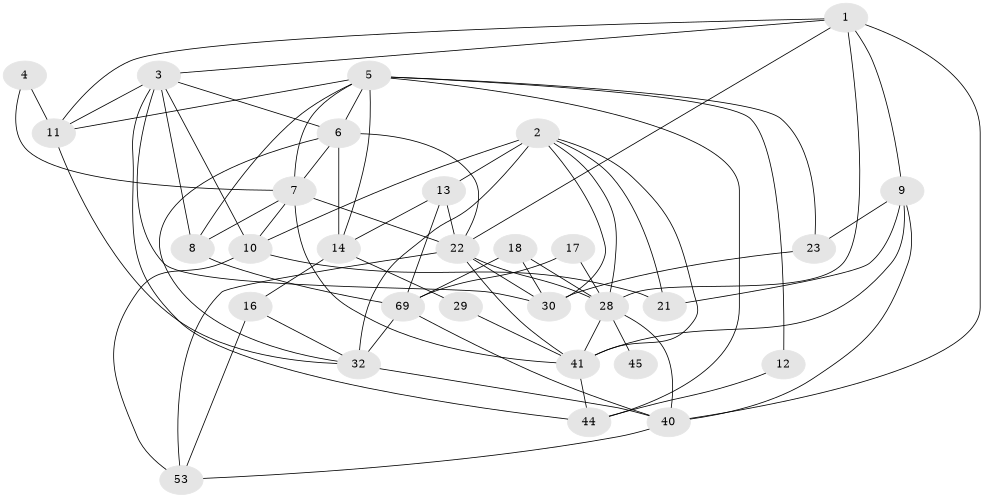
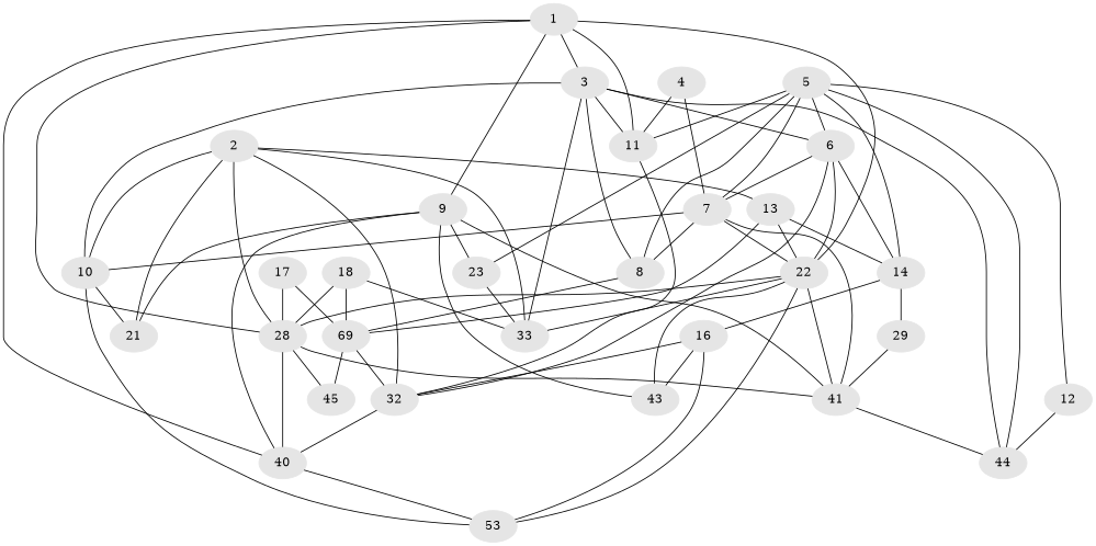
  graph {
    node [color=gray90 style=filled]
    1 [super="+50"]
    3 [super="+37"]
    9 [super="+27"]
    11 [super="+38"]
    n5 [label=22 super="+39"]
    28 [super="+52"]
    40 [super="+49"]
    10 [super="+35"]
-   30 [super="+33"]
+   30 [super="+33" label=33]
    6 [super="+42"]
    8
    44 [super="+47"]
    21
    41 [super="+51"]
    23
+   43
    32 [super="+36"]
    53
    45
    2 [super="+48"]
    13 [super="+15"]
    14 [super="+25"]
    n23 [label=69 super="+34"]
    7 [super="+22"]
    4
    5 [super="+26"]
    12 [super="+20"]
    16 [super="+31"]
    29
    17
    18
    1 -- 3
    1 -- 9
    1 -- 11
    1 -- n5
    1 -- 28
    1 -- 40
    3 -- 11
    3 -- 10
    3 -- 30
    3 -- 6
    3 -- 8
    3 -- 44
    9 -- 40
    9 -- 21
    9 -- 41
    9 -- 23
+   9 -- 43
    11 -- 32
    n5 -- 28
    n5 -- 30
    n5 -- 41
+   n5 -- 43
    n5 -- 53
    28 -- 40
    28 -- 41 [weight=2]
    28 -- 45
    40 -- 53
    10 -- 21
    10 -- 53
    6 -- n5
    6 -- 32
    6 -- 14
    6 -- 7
    8 -- n23
    41 -- 44 [weight=2]
    23 -- 30
    32 -- 40
    2 -- 28
    2 -- 10 [weight=2]
    2 -- 30
    2 -- 21
-   2 -- 41
    2 -- 32
    2 -- 13
    13 -- n5
    13 -- 14
    13 -- n23
    14 -- 16 [weight=2]
    14 -- 29
    n23 -- 32 [weight=2]
-   n23 -- 40
+   n23 -- 45
    7 -- n5
    7 -- 10
    7 -- 8
    7 -- 41
    4 -- 11
    4 -- 7
    5 -- 11
    5 -- 6
    5 -- 8
    5 -- 44
    5 -- 23
    5 -- 14
    5 -- 7
    5 -- 12
    12 -- 44 [weight=2]
+   16 -- 43
    16 -- 32
    16 -- 53
    29 -- 41
    17 -- 28
    17 -- n23
    18 -- 28
    18 -- 30
    18 -- n23
  }
